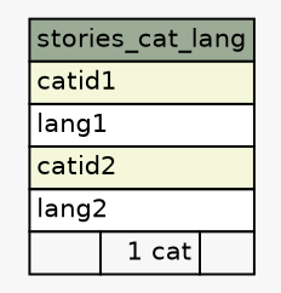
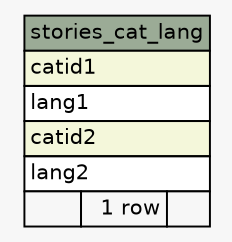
  digraph {
    bgcolor="#f7f7f7"
    fontname=Helvetica
    fontsize=11
    nodesep=0.18
    rankdir=RL
    ranksep=0.46
-   n1 [fontname=Helvetica fontsize=11 label=<     <TABLE BORDER="0" CELLBORDER="1" CELLSPACING="0" BGCOLOR="#ffffff">       <TR><TD COLSPAN="3" BGCOLOR="#9bab96" ALIGN="CENTER">stories_cat_lang</TD></TR>       <TR><TD PORT="catid1" COLSPAN="3" BGCOLOR="#f4f7da" ALIGN="LEFT">catid1</TD></TR>       <TR><TD PORT="lang1" COLSPAN="3" ALIGN="LEFT">lang1</TD></TR>       <TR><TD PORT="catid2" COLSPAN="3" BGCOLOR="#f4f7da" ALIGN="LEFT">catid2</TD></TR>       <TR><TD PORT="lang2" COLSPAN="3" ALIGN="LEFT">lang2</TD></TR>       <TR><TD ALIGN="LEFT" BGCOLOR="#f7f7f7">  </TD><TD ALIGN="RIGHT" BGCOLOR="#f7f7f7">1 cat</TD><TD ALIGN="RIGHT" BGCOLOR="#f7f7f7">  </TD></TR>     </TABLE>> shape=plaintext]
+   n1 [fontname=Helvetica fontsize=11 label=<     <TABLE BORDER="0" CELLBORDER="1" CELLSPACING="0" BGCOLOR="#ffffff">       <TR><TD COLSPAN="3" BGCOLOR="#9bab96" ALIGN="CENTER">stories_cat_lang</TD></TR>       <TR><TD PORT="catid1" COLSPAN="3" BGCOLOR="#f4f7da" ALIGN="LEFT">catid1</TD></TR>       <TR><TD PORT="lang1" COLSPAN="3" ALIGN="LEFT">lang1</TD></TR>       <TR><TD PORT="catid2" COLSPAN="3" BGCOLOR="#f4f7da" ALIGN="LEFT">catid2</TD></TR>       <TR><TD PORT="lang2" COLSPAN="3" ALIGN="LEFT">lang2</TD></TR>       <TR><TD ALIGN="LEFT" BGCOLOR="#f7f7f7">  </TD><TD ALIGN="RIGHT" BGCOLOR="#f7f7f7">1 row</TD><TD ALIGN="RIGHT" BGCOLOR="#f7f7f7">  </TD></TR>     </TABLE>> shape=plaintext]
  }
